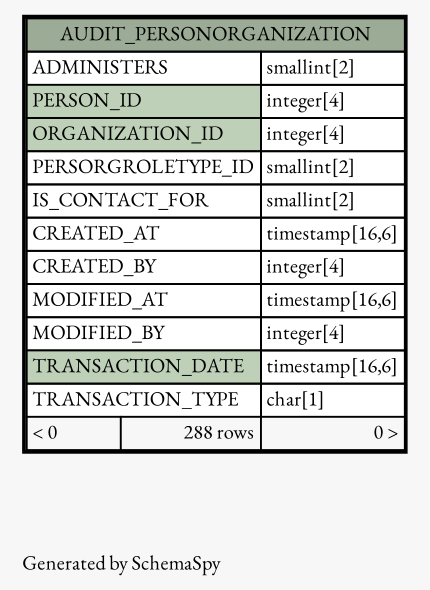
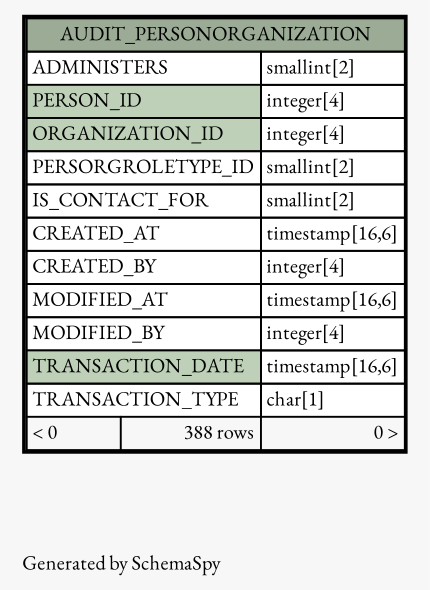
  digraph {
    bgcolor="#f7f7f7"
    fontname="EB Garamond"
    fontsize=11
    label="\nGenerated by SchemaSpy"
    labeljust=l
    nodesep=0.18
    rankdir=RL
    ranksep=0.46
-   n1 [fontname="EB Garamond" fontsize=11 label=<     <TABLE BORDER="2" CELLBORDER="1" CELLSPACING="0" BGCOLOR="#ffffff">       <TR><TD COLSPAN="3" BGCOLOR="#9bab96" ALIGN="CENTER">AUDIT_PERSONORGANIZATION</TD></TR>       <TR><TD PORT="ADMINISTERS" COLSPAN="2" ALIGN="LEFT">ADMINISTERS</TD><TD PORT="ADMINISTERS.type" ALIGN="LEFT">smallint[2]</TD></TR>       <TR><TD PORT="PERSON_ID" COLSPAN="2" BGCOLOR="#bed1b8" ALIGN="LEFT">PERSON_ID</TD><TD PORT="PERSON_ID.type" ALIGN="LEFT">integer[4]</TD></TR>       <TR><TD PORT="ORGANIZATION_ID" COLSPAN="2" BGCOLOR="#bed1b8" ALIGN="LEFT">ORGANIZATION_ID</TD><TD PORT="ORGANIZATION_ID.type" ALIGN="LEFT">integer[4]</TD></TR>       <TR><TD PORT="PERSORGROLETYPE_ID" COLSPAN="2" ALIGN="LEFT">PERSORGROLETYPE_ID</TD><TD PORT="PERSORGROLETYPE_ID.type" ALIGN="LEFT">smallint[2]</TD></TR>       <TR><TD PORT="IS_CONTACT_FOR" COLSPAN="2" ALIGN="LEFT">IS_CONTACT_FOR</TD><TD PORT="IS_CONTACT_FOR.type" ALIGN="LEFT">smallint[2]</TD></TR>       <TR><TD PORT="CREATED_AT" COLSPAN="2" ALIGN="LEFT">CREATED_AT</TD><TD PORT="CREATED_AT.type" ALIGN="LEFT">timestamp[16,6]</TD></TR>       <TR><TD PORT="CREATED_BY" COLSPAN="2" ALIGN="LEFT">CREATED_BY</TD><TD PORT="CREATED_BY.type" ALIGN="LEFT">integer[4]</TD></TR>       <TR><TD PORT="MODIFIED_AT" COLSPAN="2" ALIGN="LEFT">MODIFIED_AT</TD><TD PORT="MODIFIED_AT.type" ALIGN="LEFT">timestamp[16,6]</TD></TR>       <TR><TD PORT="MODIFIED_BY" COLSPAN="2" ALIGN="LEFT">MODIFIED_BY</TD><TD PORT="MODIFIED_BY.type" ALIGN="LEFT">integer[4]</TD></TR>       <TR><TD PORT="TRANSACTION_DATE" COLSPAN="2" BGCOLOR="#bed1b8" ALIGN="LEFT">TRANSACTION_DATE</TD><TD PORT="TRANSACTION_DATE.type" ALIGN="LEFT">timestamp[16,6]</TD></TR>       <TR><TD PORT="TRANSACTION_TYPE" COLSPAN="2" ALIGN="LEFT">TRANSACTION_TYPE</TD><TD PORT="TRANSACTION_TYPE.type" ALIGN="LEFT">char[1]</TD></TR>       <TR><TD ALIGN="LEFT" BGCOLOR="#f7f7f7">&lt; 0</TD><TD ALIGN="RIGHT" BGCOLOR="#f7f7f7">288 rows</TD><TD ALIGN="RIGHT" BGCOLOR="#f7f7f7">0 &gt;</TD></TR>     </TABLE>> shape=plaintext]
+   n1 [fontname="EB Garamond" fontsize=11 label=<     <TABLE BORDER="2" CELLBORDER="1" CELLSPACING="0" BGCOLOR="#ffffff">       <TR><TD COLSPAN="3" BGCOLOR="#9bab96" ALIGN="CENTER">AUDIT_PERSONORGANIZATION</TD></TR>       <TR><TD PORT="ADMINISTERS" COLSPAN="2" ALIGN="LEFT">ADMINISTERS</TD><TD PORT="ADMINISTERS.type" ALIGN="LEFT">smallint[2]</TD></TR>       <TR><TD PORT="PERSON_ID" COLSPAN="2" BGCOLOR="#bed1b8" ALIGN="LEFT">PERSON_ID</TD><TD PORT="PERSON_ID.type" ALIGN="LEFT">integer[4]</TD></TR>       <TR><TD PORT="ORGANIZATION_ID" COLSPAN="2" BGCOLOR="#bed1b8" ALIGN="LEFT">ORGANIZATION_ID</TD><TD PORT="ORGANIZATION_ID.type" ALIGN="LEFT">integer[4]</TD></TR>       <TR><TD PORT="PERSORGROLETYPE_ID" COLSPAN="2" ALIGN="LEFT">PERSORGROLETYPE_ID</TD><TD PORT="PERSORGROLETYPE_ID.type" ALIGN="LEFT">smallint[2]</TD></TR>       <TR><TD PORT="IS_CONTACT_FOR" COLSPAN="2" ALIGN="LEFT">IS_CONTACT_FOR</TD><TD PORT="IS_CONTACT_FOR.type" ALIGN="LEFT">smallint[2]</TD></TR>       <TR><TD PORT="CREATED_AT" COLSPAN="2" ALIGN="LEFT">CREATED_AT</TD><TD PORT="CREATED_AT.type" ALIGN="LEFT">timestamp[16,6]</TD></TR>       <TR><TD PORT="CREATED_BY" COLSPAN="2" ALIGN="LEFT">CREATED_BY</TD><TD PORT="CREATED_BY.type" ALIGN="LEFT">integer[4]</TD></TR>       <TR><TD PORT="MODIFIED_AT" COLSPAN="2" ALIGN="LEFT">MODIFIED_AT</TD><TD PORT="MODIFIED_AT.type" ALIGN="LEFT">timestamp[16,6]</TD></TR>       <TR><TD PORT="MODIFIED_BY" COLSPAN="2" ALIGN="LEFT">MODIFIED_BY</TD><TD PORT="MODIFIED_BY.type" ALIGN="LEFT">integer[4]</TD></TR>       <TR><TD PORT="TRANSACTION_DATE" COLSPAN="2" BGCOLOR="#bed1b8" ALIGN="LEFT">TRANSACTION_DATE</TD><TD PORT="TRANSACTION_DATE.type" ALIGN="LEFT">timestamp[16,6]</TD></TR>       <TR><TD PORT="TRANSACTION_TYPE" COLSPAN="2" ALIGN="LEFT">TRANSACTION_TYPE</TD><TD PORT="TRANSACTION_TYPE.type" ALIGN="LEFT">char[1]</TD></TR>       <TR><TD ALIGN="LEFT" BGCOLOR="#f7f7f7">&lt; 0</TD><TD ALIGN="RIGHT" BGCOLOR="#f7f7f7">388 rows</TD><TD ALIGN="RIGHT" BGCOLOR="#f7f7f7">0 &gt;</TD></TR>     </TABLE>> shape=plaintext]
  }
